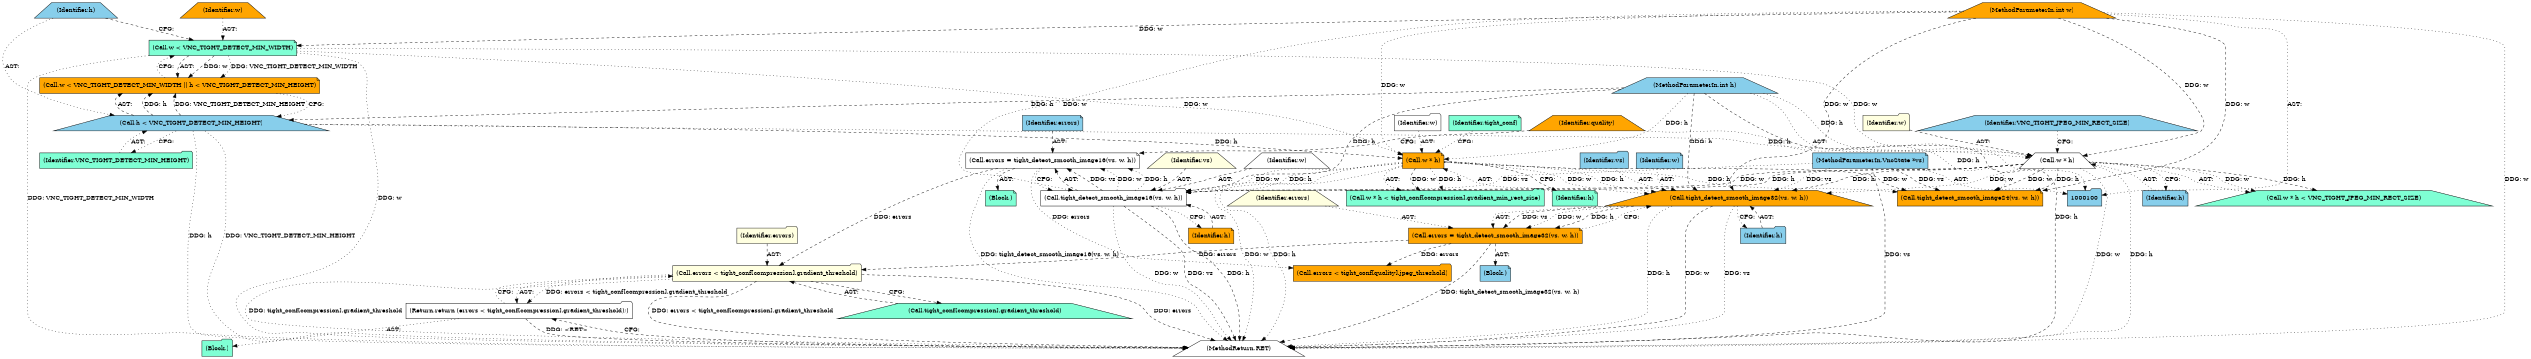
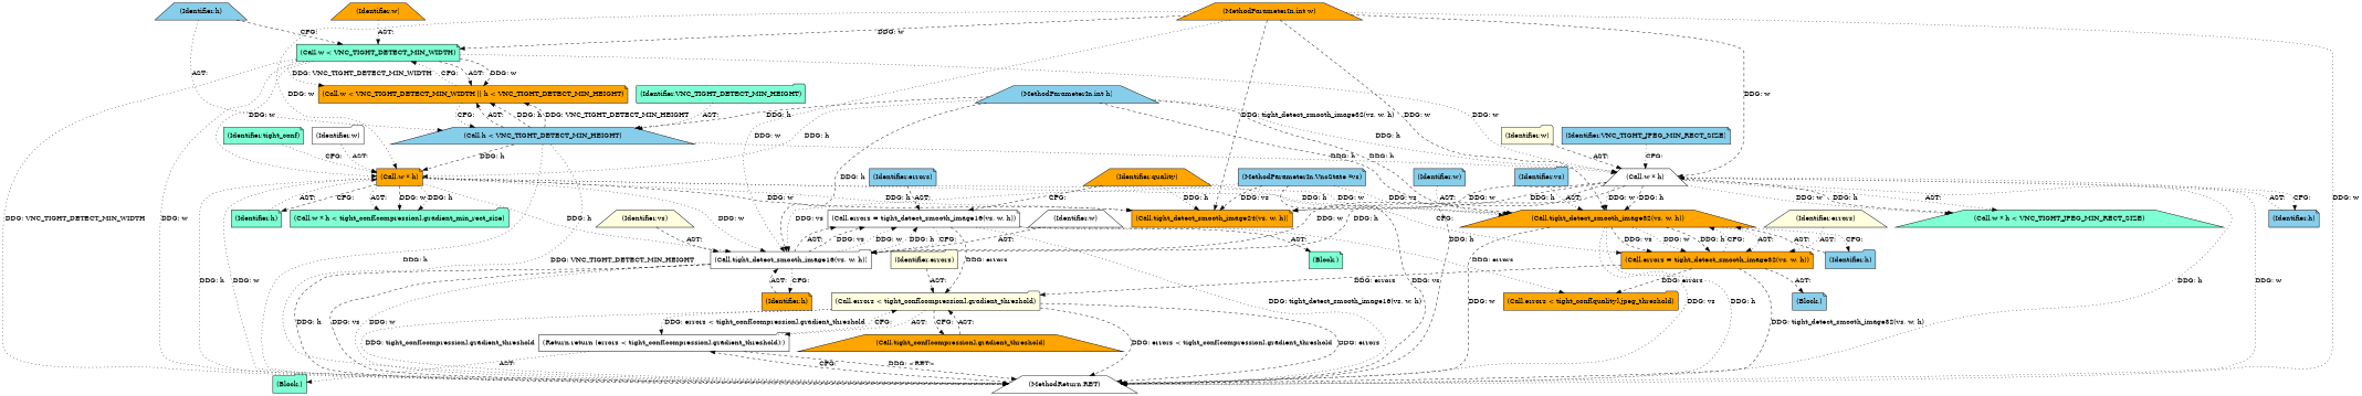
  digraph {
    node [fillcolor=skyblue shape=note style=filled]
    edge [style=dotted]
    n1 [fillcolor=lightyellow label="(Call,errors < tight_conf[compression].gradient_threshold)" shape=folder]
    n2 [fillcolor=white label="(Return,return (errors < tight_conf[compression].gradient_threshold);)" shape=folder]
-   n3 [fillcolor=aquamarine label="(Call,tight_conf[compression].gradient_threshold)" shape=trapezium]
+   n3 [fillcolor=orange label="(Call,tight_conf[compression].gradient_threshold)" shape=trapezium]
    n4 [fillcolor=white label="(MethodReturn,RET)" shape=trapezium]
    n5 [fillcolor=aquamarine label="(Block,)" shape=folder]
    n6 [fillcolor=white label="(Call,errors = tight_detect_smooth_image16(vs, w, h))"]
    n7 [fillcolor=white label="(Call,tight_detect_smooth_image16(vs, w, h))" shape=folder]
    n8 [fillcolor=aquamarine label="(Block,)"]
    n9 [fillcolor=orange label="(Call,errors < tight_conf[quality].jpeg_threshold)" shape=folder]
    n10 [fillcolor=orange label="(Identifier,h)"]
    n11 [label="(MethodParameterIn,VncState *vs)"]
    n12 [fillcolor=orange label="(Call,tight_detect_smooth_image32(vs, w, h))" shape=trapezium]
    n13 [fillcolor=orange label="(Call,tight_detect_smooth_image24(vs, w, h))"]
-   1000100 [shape=folder]
    n15 [fillcolor=orange label="(Call,errors = tight_detect_smooth_image32(vs, w, h))"]
    n16 [label="(Identifier,h)" shape=folder]
    n17 [fillcolor=orange label="(Call,w * h)"]
    n18 [fillcolor=aquamarine label="(Identifier,h)"]
    n19 [fillcolor=aquamarine label="(Call,w * h < tight_conf[compression].gradient_min_rect_size)" shape=folder]
    n20 [fillcolor=aquamarine label="(Call,w < VNC_TIGHT_DETECT_MIN_WIDTH)"]
    n21 [fillcolor=white label="(Call,w * h)" shape=trapezium]
    n22 [fillcolor=orange label="(Call,w < VNC_TIGHT_DETECT_MIN_WIDTH || h < VNC_TIGHT_DETECT_MIN_HEIGHT)"]
    n23 [label="(Identifier,h)"]
    n24 [fillcolor=aquamarine label="(Call,w * h < VNC_TIGHT_JPEG_MIN_RECT_SIZE)" shape=trapezium]
    n25 [label="(Call,h < VNC_TIGHT_DETECT_MIN_HEIGHT)" shape=trapezium]
    n26 [fillcolor=orange label="(MethodParameterIn,int w)" shape=trapezium]
    n27 [fillcolor=aquamarine label="(Identifier,VNC_TIGHT_DETECT_MIN_HEIGHT)" shape=folder]
    n28 [label="(MethodParameterIn,int h)" shape=trapezium]
    n29 [label="(Block,)"]
    n30 [fillcolor=lightyellow label="(Identifier,w)" shape=folder]
    n31 [label="(Identifier,vs)" shape=folder]
    n32 [fillcolor=lightyellow label="(Identifier,errors)" shape=folder]
    n33 [label="(Identifier,errors)"]
    n34 [label="(Identifier,h)" shape=trapezium]
    n35 [fillcolor=orange label="(Identifier,quality)" shape=trapezium]
    n36 [fillcolor=white label="(Identifier,w)" shape=trapezium]
    n37 [fillcolor=orange label="(Identifier,w)" shape=trapezium]
    n38 [fillcolor=aquamarine label="(Identifier,tight_conf)"]
    n39 [fillcolor=white label="(Identifier,w)" shape=folder]
    n40 [fillcolor=lightyellow label="(Identifier,errors)" shape=trapezium]
    n41 [fillcolor=lightyellow label="(Identifier,vs)" shape=trapezium]
-   n42 [label="(Identifier,VNC_TIGHT_JPEG_MIN_RECT_SIZE)" shape=trapezium]
+   n42 [label="(Identifier,VNC_TIGHT_JPEG_MIN_RECT_SIZE)"]
    n43 [label="(Identifier,w)"]
    n1 -> n2 [label="AST: "]
    n1 -> n2 [label="DDG: errors < tight_conf[compression].gradient_threshold"]
    n1 -> n3 [label="CFG: " style=dashed]
    n1 -> n4 [label="DDG: errors < tight_conf[compression].gradient_threshold" style=dashed]
    n1 -> n4 [label="DDG: errors" style=dashed]
    n1 -> n4 [label="DDG: tight_conf[compression].gradient_threshold"]
    n2 -> n1 [label="CFG: "]
    n2 -> n4 [label="DDG: <RET>" style=dashed]
    n2 -> n5 [label="AST: "]
    n3 -> n1 [label="AST: " style=dashed]
    n4 -> n2 [label="CFG: " style=dashed]
    n6 -> n1 [label="DDG: errors" style=dashed]
    n6 -> n4 [label="DDG: tight_detect_smooth_image16(vs, w, h)"]
    n6 -> n7 [label="CFG: "]
    n6 -> n8 [label="AST: " style=dashed]
    n6 -> n9 [label="DDG: errors"]
    n7 -> n4 [label="DDG: h" style=dashed]
    n7 -> n4 [label="DDG: w"]
    n7 -> n4 [label="DDG: vs" style=dashed]
    n7 -> n6 [label="AST: " style=dashed]
    n7 -> n6 [label="DDG: vs" style=dashed]
    n7 -> n6 [label="DDG: w"]
    n7 -> n6 [label="DDG: h"]
    n7 -> n10 [label="CFG: "]
    n10 -> n7 [label="AST: " style=dashed]
    n11 -> n4 [label="DDG: vs" style=dashed]
    n11 -> n7 [label="DDG: vs"]
    n11 -> n12 [label="DDG: vs"]
    n11 -> n13 [label="DDG: vs" style=dashed]
-   n11 -> 1000100 [label="AST: "]
    n12 -> n4 [label="DDG: h"]
    n12 -> n4 [label="DDG: w" style=dashed]
    n12 -> n4 [label="DDG: vs"]
    n12 -> n15 [label="AST: "]
    n12 -> n15 [label="DDG: vs" style=dashed]
    n12 -> n15 [label="DDG: w"]
    n12 -> n15 [label="DDG: h" style=dashed]
    n12 -> n16 [label="CFG: "]
    n15 -> n1 [label="DDG: errors" style=dashed]
    n15 -> n4 [label="DDG: tight_detect_smooth_image32(vs, w, h)" style=dashed]
    n15 -> n9 [label="DDG: errors" style=dashed]
    n15 -> n12 [label="CFG: "]
    n15 -> n29 [label="AST: " style=dashed]
    n16 -> n12 [label="AST: " style=dashed]
    n17 -> n4 [label="DDG: h"]
    n17 -> n4 [label="DDG: w"]
    n17 -> n7 [label="DDG: w"]
    n17 -> n7 [label="DDG: h"]
    n17 -> n12 [label="DDG: w"]
    n17 -> n12 [label="DDG: h"]
    n17 -> n13 [label="DDG: w" style=dashed]
    n17 -> n13 [label="DDG: h"]
    n17 -> n18 [label="CFG: " style=dashed]
    n17 -> n19 [label="AST: "]
    n17 -> n19 [label="DDG: w" style=dashed]
    n17 -> n19 [label="DDG: h"]
    n18 -> n17 [label="AST: "]
    n20 -> n4 [label="DDG: VNC_TIGHT_DETECT_MIN_WIDTH"]
    n20 -> n4 [label="DDG: w"]
    n20 -> n17 [label="DDG: w"]
    n20 -> n21 [label="DDG: w"]
    n20 -> n22 [label="AST: " style=dashed]
    n20 -> n22 [label="DDG: w" style=dashed]
    n20 -> n22 [label="DDG: VNC_TIGHT_DETECT_MIN_WIDTH"]
    n21 -> n4 [label="DDG: w"]
    n21 -> n4 [label="DDG: h"]
    n21 -> n7 [label="DDG: w" style=dashed]
    n21 -> n7 [label="DDG: h" style=dashed]
    n21 -> n12 [label="DDG: w"]
    n21 -> n12 [label="DDG: h" style=dashed]
    n21 -> n13 [label="DDG: w" style=dashed]
    n21 -> n13 [label="DDG: h" style=dashed]
    n21 -> n23 [label="CFG: "]
    n21 -> n24 [label="AST: "]
    n21 -> n24 [label="DDG: w"]
    n21 -> n24 [label="DDG: h" style=dashed]
    n22 -> n20 [label="CFG: "]
    n22 -> n25 [label="CFG: "]
    n23 -> n21 [label="AST: "]
    n25 -> n4 [label="DDG: h"]
    n25 -> n4 [label="DDG: VNC_TIGHT_DETECT_MIN_HEIGHT"]
    n25 -> n17 [label="DDG: h" style=dashed]
    n25 -> n21 [label="DDG: h"]
    n25 -> n22 [label="AST: " style=dashed]
    n25 -> n22 [label="DDG: h" style=dashed]
    n25 -> n22 [label="DDG: VNC_TIGHT_DETECT_MIN_HEIGHT" style=dashed]
-   n25 -> n27 [label="CFG: "]
    n26 -> n4 [label="DDG: w"]
    n26 -> n7 [label="DDG: w"]
    n26 -> n12 [label="DDG: w" style=dashed]
-   n26 -> n13 [label="DDG: w" style=dashed]
-   n26 -> 1000100 [label="AST: "]
+   n26 -> n13 [label="DDG: tight_detect_smooth_image32(vs, w, h)" style=dashed]
    n26 -> n17 [label="DDG: w"]
    n26 -> n20 [label="DDG: w" style=dashed]
    n26 -> n21 [label="DDG: w" style=dashed]
    n27 -> n25 [label="AST: "]
    n28 -> n4 [label="DDG: h" style=dashed]
    n28 -> n7 [label="DDG: h" style=dashed]
    n28 -> n12 [label="DDG: h" style=dashed]
-   n28 -> 1000100 [label="AST: "]
    n28 -> n17 [label="DDG: h"]
    n28 -> n21 [label="DDG: h"]
    n28 -> n25 [label="DDG: h" style=dashed]
    n30 -> n21 [label="AST: " style=dashed]
    n31 -> n12 [label="AST: "]
    n32 -> n1 [label="AST: " style=dashed]
    n33 -> n6 [label="AST: " style=dashed]
    n34 -> n20 [label="CFG: " style=dashed]
    n34 -> n25 [label="AST: "]
    n35 -> n6 [label="CFG: " style=dashed]
    n35 -> n13 [label="DDG: h"]
+   n35 -> n15 [label="CFG: "]
    n36 -> n7 [label="AST: " style=dashed]
    n37 -> n20 [label="AST: "]
    n38 -> n17 [label="CFG: "]
    n39 -> n17 [label="AST: "]
    n40 -> n15 [label="AST: "]
    n41 -> n7 [label="AST: " style=dashed]
    n42 -> n21 [label="CFG: "]
    n43 -> n12 [label="AST: "]
  }
